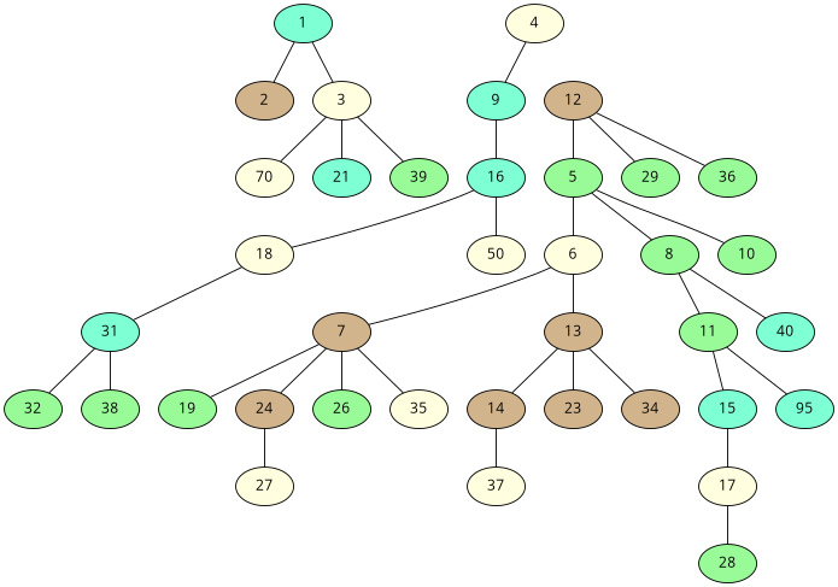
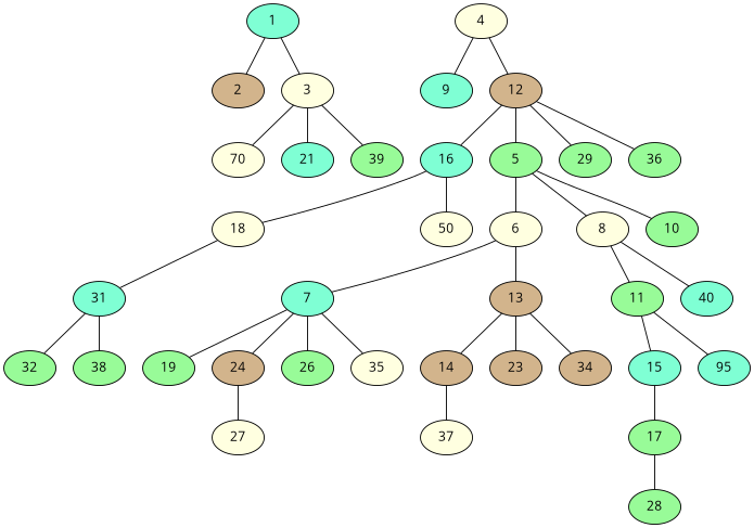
  graph {
    fontname="Open Sans"
    node [fillcolor=palegreen fontname="Open Sans" style=filled]
    edge [fontname="Open Sans"]
    1 [fillcolor=aquamarine]
    2 [fillcolor=tan]
    3 [fillcolor=lightyellow]
    n4 [fillcolor=lightyellow label=70]
    21 [fillcolor=aquamarine]
    39
    4 [fillcolor=lightyellow]
    9 [fillcolor=aquamarine]
    12 [fillcolor=tan]
    6 [fillcolor=lightyellow]
    5
-   8
+   8 [fillcolor=lightyellow]
    10
    16 [fillcolor=aquamarine]
    29
    36
-   7 [fillcolor=tan]
+   7 [fillcolor=aquamarine]
    13 [fillcolor=tan]
    11
    40 [fillcolor=aquamarine]
    18 [fillcolor=lightyellow]
    n22 [fillcolor=lightyellow label=50]
    19
    24 [fillcolor=tan]
    26
    35 [fillcolor=lightyellow]
    14 [fillcolor=tan]
    23 [fillcolor=tan]
    34 [fillcolor=tan]
    15 [fillcolor=aquamarine]
    n31 [fillcolor=aquamarine label=95]
    27 [fillcolor=lightyellow]
    37 [fillcolor=lightyellow]
-   17 [fillcolor=lightyellow]
+   17
    31 [fillcolor=aquamarine]
    28
    32
    38
    1 -- 2
    1 -- 3
    3 -- n4
    3 -- 21
    3 -- 39
    4 -- 9
-   9 -- 16
+   4 -- 12
+   12 -- 16
    12 -- 5
    12 -- 29
    12 -- 36
    6 -- 7
    6 -- 13
    5 -- 6
    5 -- 8
    5 -- 10
    8 -- 11
    8 -- 40
    16 -- 18
    16 -- n22
    7 -- 19
    7 -- 24
    7 -- 26
    7 -- 35
    13 -- 14
    13 -- 23
    13 -- 34
    11 -- 15
    11 -- n31
    18 -- 31
    24 -- 27
    14 -- 37
    15 -- 17
    17 -- 28
    31 -- 32
    31 -- 38
  }
